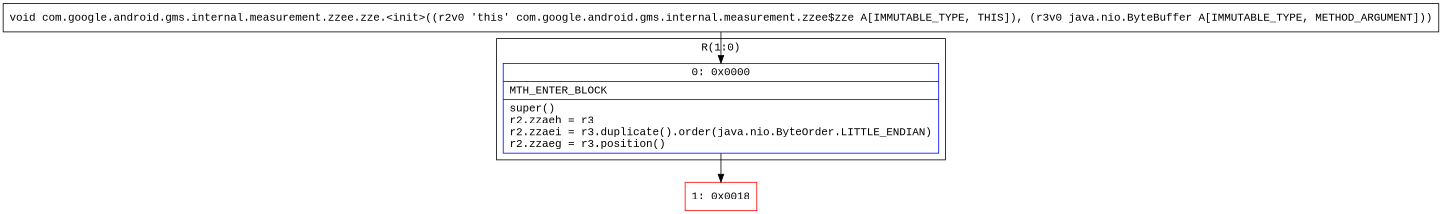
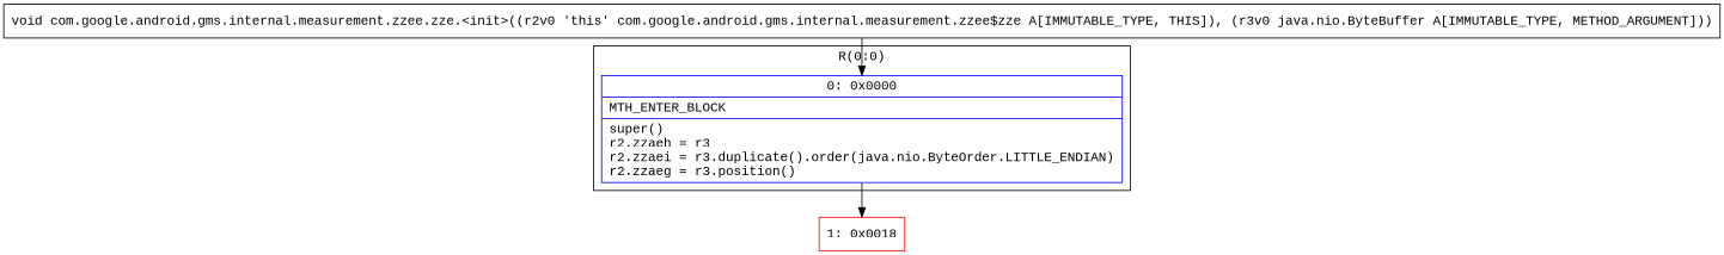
  digraph {
    fontname="Liberation Mono"
    node [shape=record fontname="Liberation Mono"]
    edge [fontname="Liberation Mono"]
    n1 [color=blue label="{0\:\ 0x0000|MTH_ENTER_BLOCK\l|super()\lr2.zzaeh = r3\lr2.zzaei = r3.duplicate().order(java.nio.ByteOrder.LITTLE_ENDIAN)\lr2.zzaeg = r3.position()\l}"]
    n2 [color=red label="{1\:\ 0x0018}"]
    n3 [label="{void com.google.android.gms.internal.measurement.zzee.zze.\<init\>((r2v0 'this' com.google.android.gms.internal.measurement.zzee$zze A[IMMUTABLE_TYPE, THIS]), (r3v0 java.nio.ByteBuffer A[IMMUTABLE_TYPE, METHOD_ARGUMENT])) }"]
    subgraph cluster_1 {
-     label="R(1:0)"
+     label="R(0:0)"
      n1
    }
    n1 -> n2
    n3 -> n1
  }
